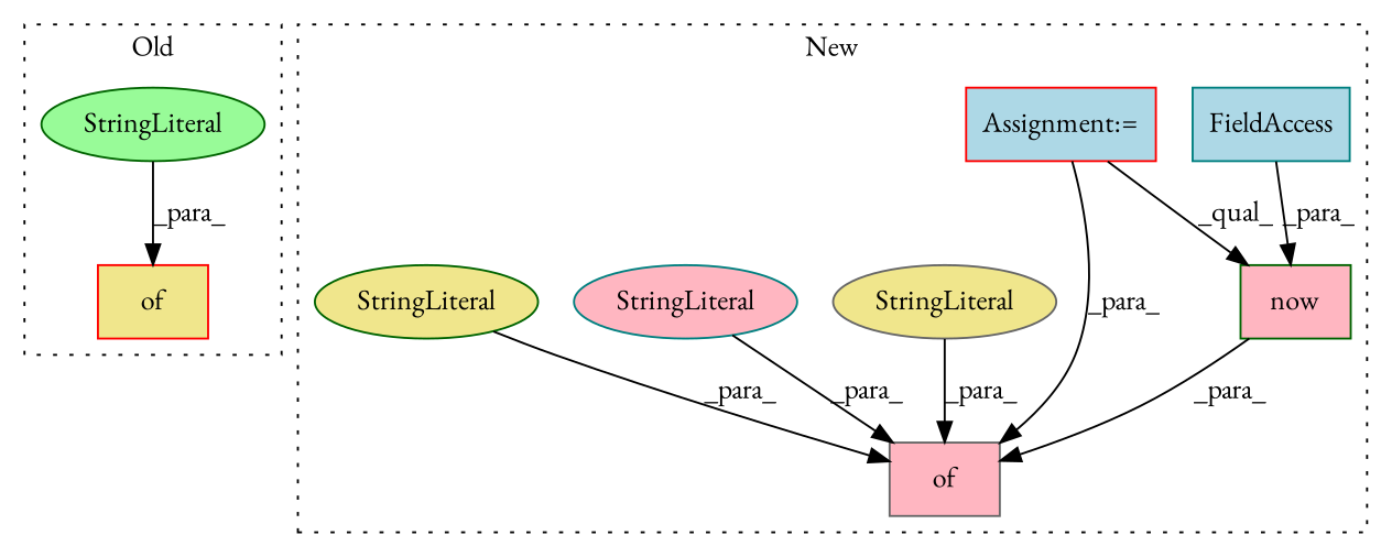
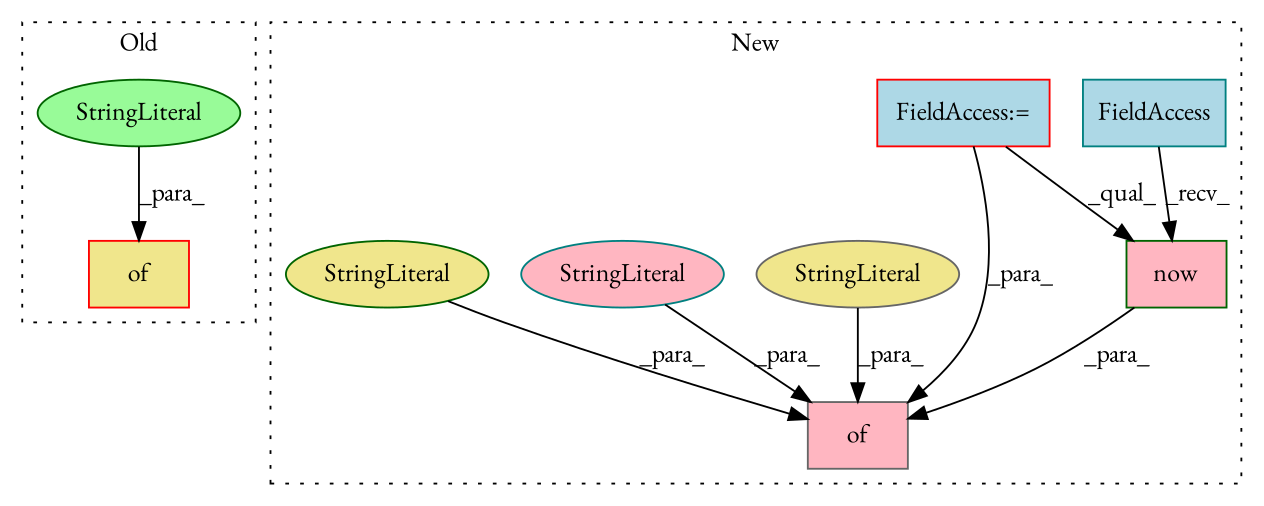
  digraph {
    fontname="EB Garamond"
    node [a=45 color=darkgreen fillcolor=khaki fontname="EB Garamond" l=17 shape=box style=filled]
    edge [fontname="EB Garamond"]
    n1 [a=32 color=red l="3,1" label=of s="3568,3600"]
    n2 [fillcolor=palegreen label=StringLiteral s=3571 shape=ellipse]
    n3 [a=32 fillcolor=lightpink l=5 label=now s=3804]
    n4 [a=22 color=teal fillcolor=lightblue label=FieldAccess s=3786]
-   n5 [a=7 color=red fillcolor=lightblue l=8 label="Assignment:=" s=3176]
+   n5 [a=7 color=red fillcolor=lightblue l=8 label="FieldAccess:=" s=3176]
    n6 [a=32 color=gray40 fillcolor=lightpink l="3,1" label=of s="3757,3888"]
    n7 [color=gray40 l=10 label=StringLiteral s=3760 shape=ellipse]
    n8 [color=teal fillcolor=lightpink label=StringLiteral s=3859 shape=ellipse]
    n9 [l=7 label=StringLiteral s=3771 shape=ellipse]
    subgraph cluster_1 {
      label=Old
      style=dotted
      n1
      n2
    }
    subgraph cluster_2 {
      label=New
      style=dotted
      n3
      n4
      n5
      n6
      n7
      n8
      n9
    }
    n2 -> n1 [label=_para_]
    n3 -> n6 [label=_para_]
-   n4 -> n3 [label=_para_]
+   n4 -> n3 [label=_recv_]
    n5 -> n3 [label=_qual_]
    n5 -> n6 [label=_para_]
    n7 -> n6 [label=_para_]
    n8 -> n6 [label=_para_]
    n9 -> n6 [label=_para_]
  }
